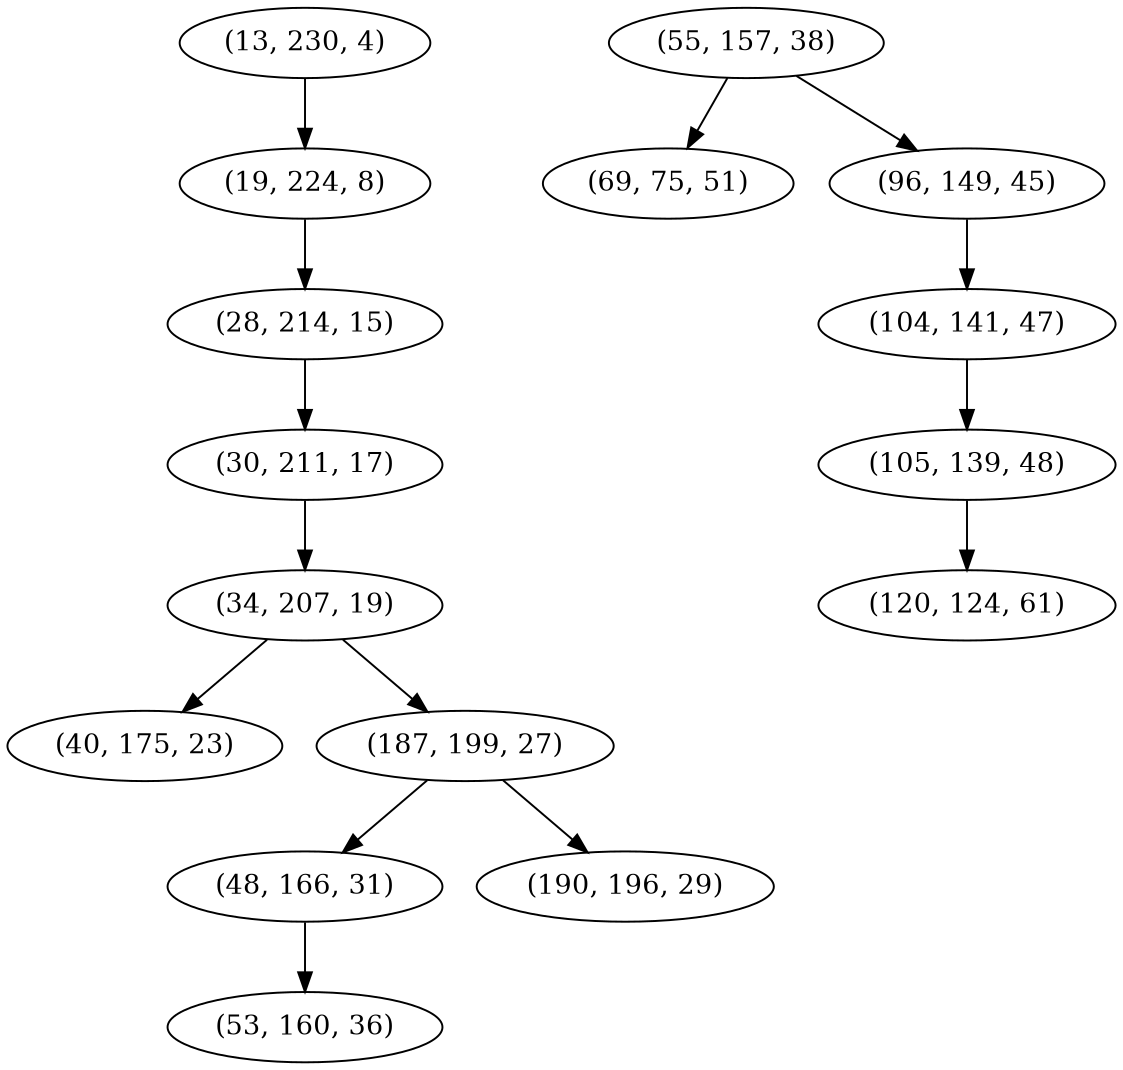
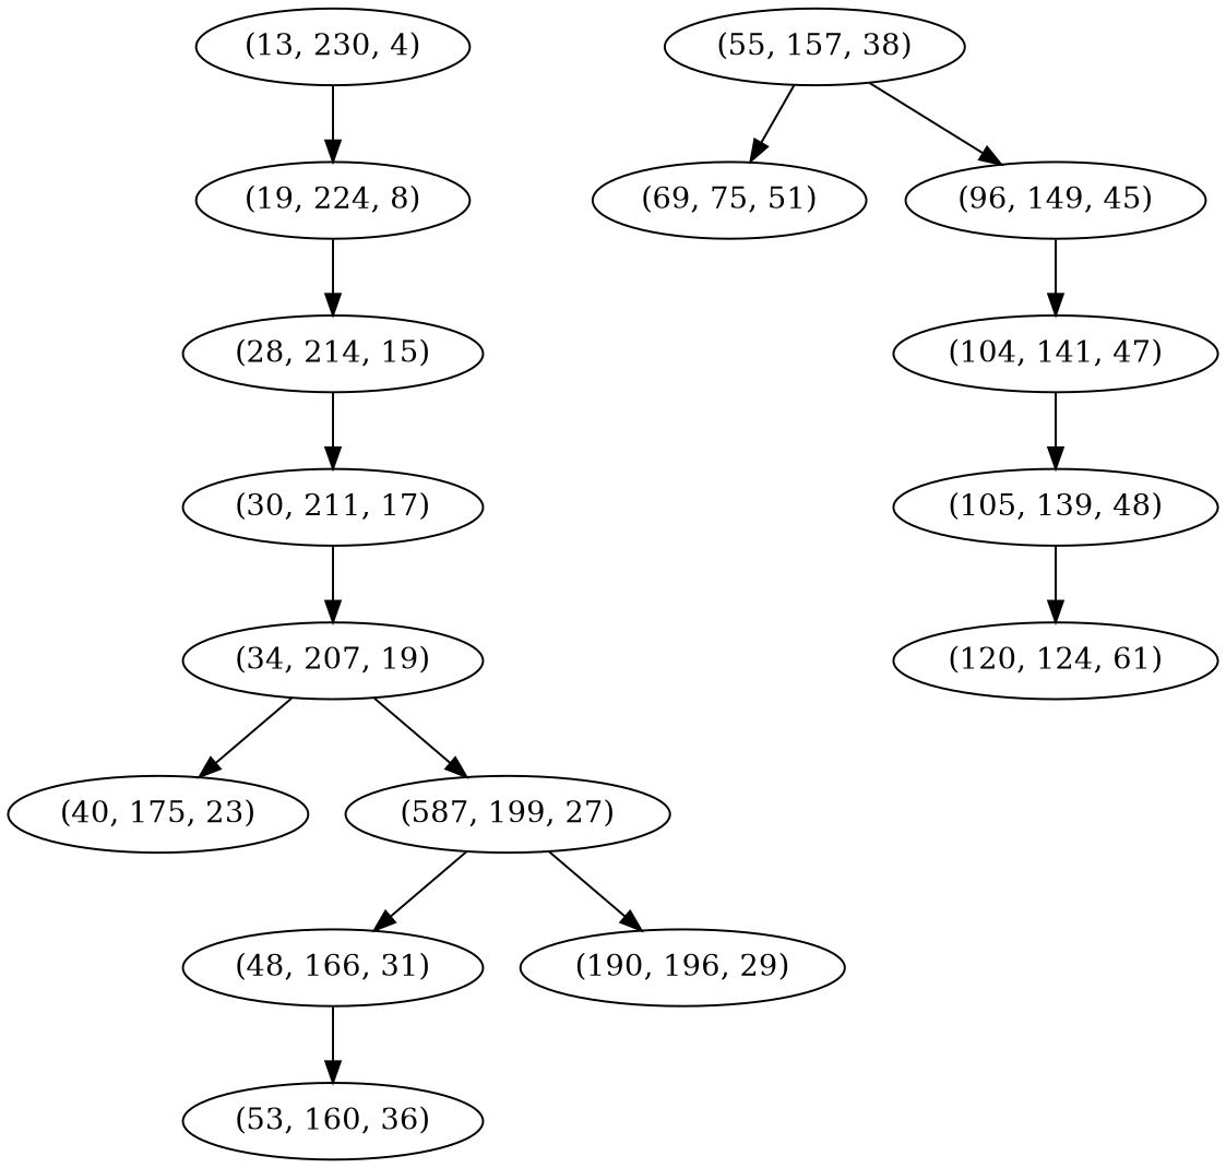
  digraph {
    "(13, 230, 4)"
    "(19, 224, 8)"
    "(28, 214, 15)"
    "(30, 211, 17)"
    "(34, 207, 19)"
    "(40, 175, 23)"
-   "(187, 199, 27)"
+   "(187, 199, 27)" [label="(587, 199, 27)"]
    "(48, 166, 31)"
    "(190, 196, 29)"
    "(53, 160, 36)"
    "(55, 157, 38)"
    "(69, 75, 51)"
    "(96, 149, 45)"
    "(104, 141, 47)"
    "(105, 139, 48)"
    "(120, 124, 61)"
    "(13, 230, 4)" -> "(19, 224, 8)"
    "(19, 224, 8)" -> "(28, 214, 15)"
    "(28, 214, 15)" -> "(30, 211, 17)"
    "(30, 211, 17)" -> "(34, 207, 19)"
    "(34, 207, 19)" -> "(40, 175, 23)"
    "(34, 207, 19)" -> "(187, 199, 27)"
    "(187, 199, 27)" -> "(48, 166, 31)"
    "(187, 199, 27)" -> "(190, 196, 29)"
    "(48, 166, 31)" -> "(53, 160, 36)"
    "(55, 157, 38)" -> "(69, 75, 51)"
    "(55, 157, 38)" -> "(96, 149, 45)"
    "(96, 149, 45)" -> "(104, 141, 47)"
    "(104, 141, 47)" -> "(105, 139, 48)"
    "(105, 139, 48)" -> "(120, 124, 61)"
  }
